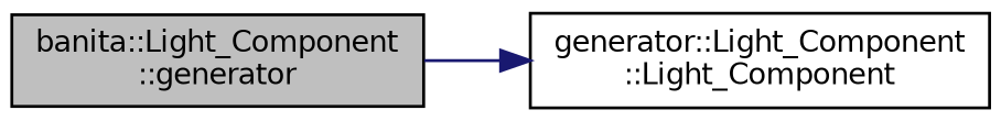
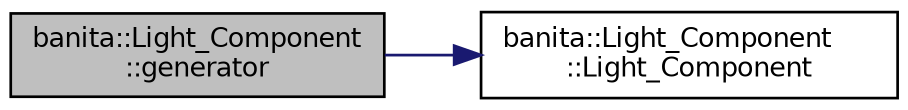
  digraph {
    rankdir=LR
    node [color=black fontname=Helvetica fontsize=10 shape=record style=filled]
    n1 [fillcolor=grey75 fontcolor=black height=0.2 label="banita::Light_Component\l::generator" width=0.4]
-   n2 [fillcolor=white height=0.2 label="generator::Light_Component\l::Light_Component" width=0.4]
+   n2 [fillcolor=white height=0.2 label="banita::Light_Component\l::Light_Component" width=0.4]
    n1 -> n2 [color=midnightblue fontname=Helvetica fontsize=10 labelfontname=Helvetica labelfontsize=10 style=solid]
  }
